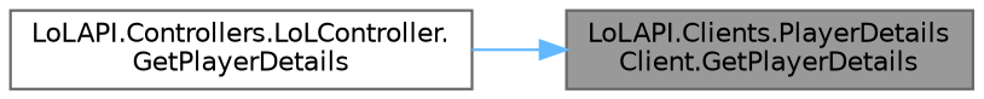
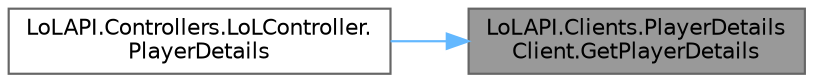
  digraph {
    rankdir=RL
    node [fontname=Helvetica fontsize=10 shape=box style=filled]
    n1 [color=gray40 fillcolor=grey60 fontcolor=black height=0.2 label="LoLAPI.Clients.PlayerDetails\lClient.GetPlayerDetails" width=0.4]
-   n2 [color=grey40 fillcolor=white height=0.2 label="LoLAPI.Controllers.LoLController.\lGetPlayerDetails" width=0.4]
+   n2 [color=grey40 fillcolor=white height=0.2 label="LoLAPI.Controllers.LoLController.\lPlayerDetails" width=0.4]
    n1 -> n2 [color=steelblue1 dir=back fontname=Helvetica fontsize=10 labelfontname=Helvetica labelfontsize=10 style=solid]
  }
